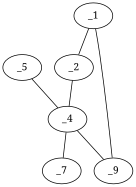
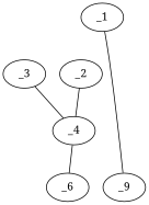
  graph {
    fontname="Noto Serif"
    node [fontname="Noto Serif"]
    edge [fontname="Noto Serif"]
-   _3 [x=0.88534 y=2.78047 label=_5]
+   _3 [x=0.88534 y=2.78047]
    _4 [x=0.6 y=1.74]
    n3 [label=_9 x=1.75994 y=1.6011]
-   _6 [x=0.821103 y=2.77805 label=_7]
+   _6 [x=0.821103 y=2.77805]
    _1 [x=2.20089 y=0.386769]
    _2 [x=0.626633 y=1.24607]
    _3 -- _4
-   _4 -- n3
    _4 -- _6
    _1 -- n3
-   _1 -- _2
    _2 -- _4
  }
